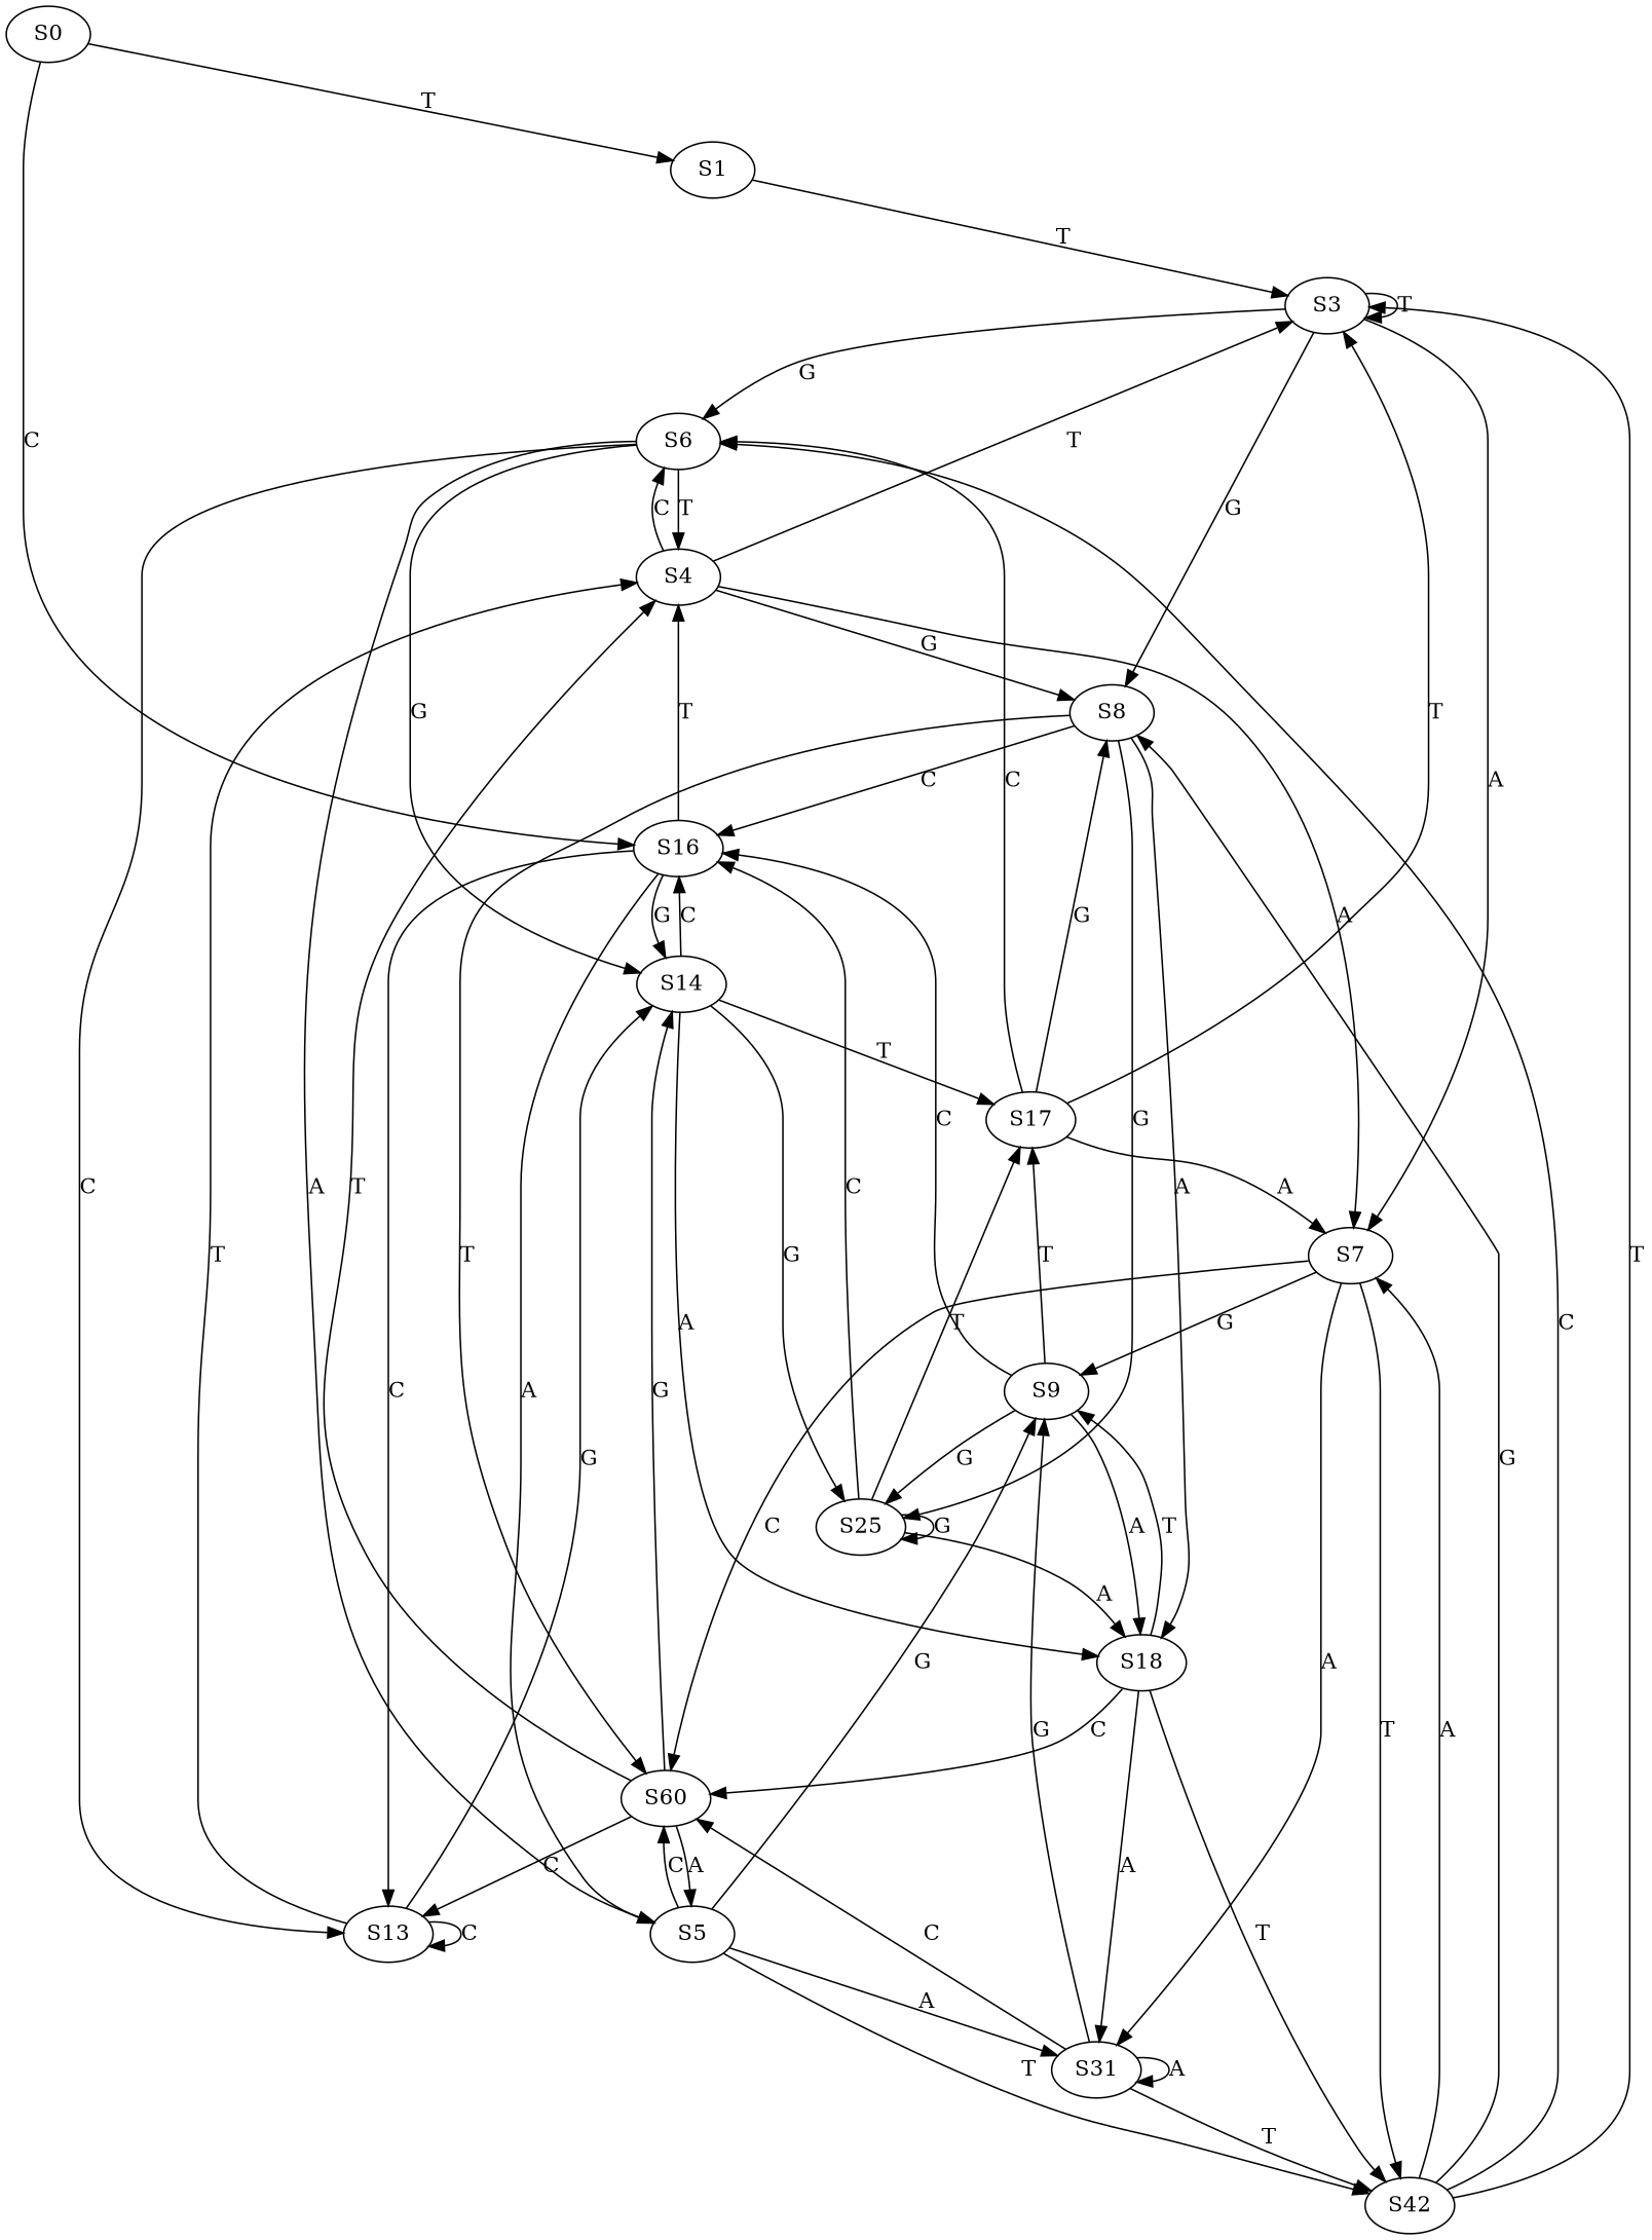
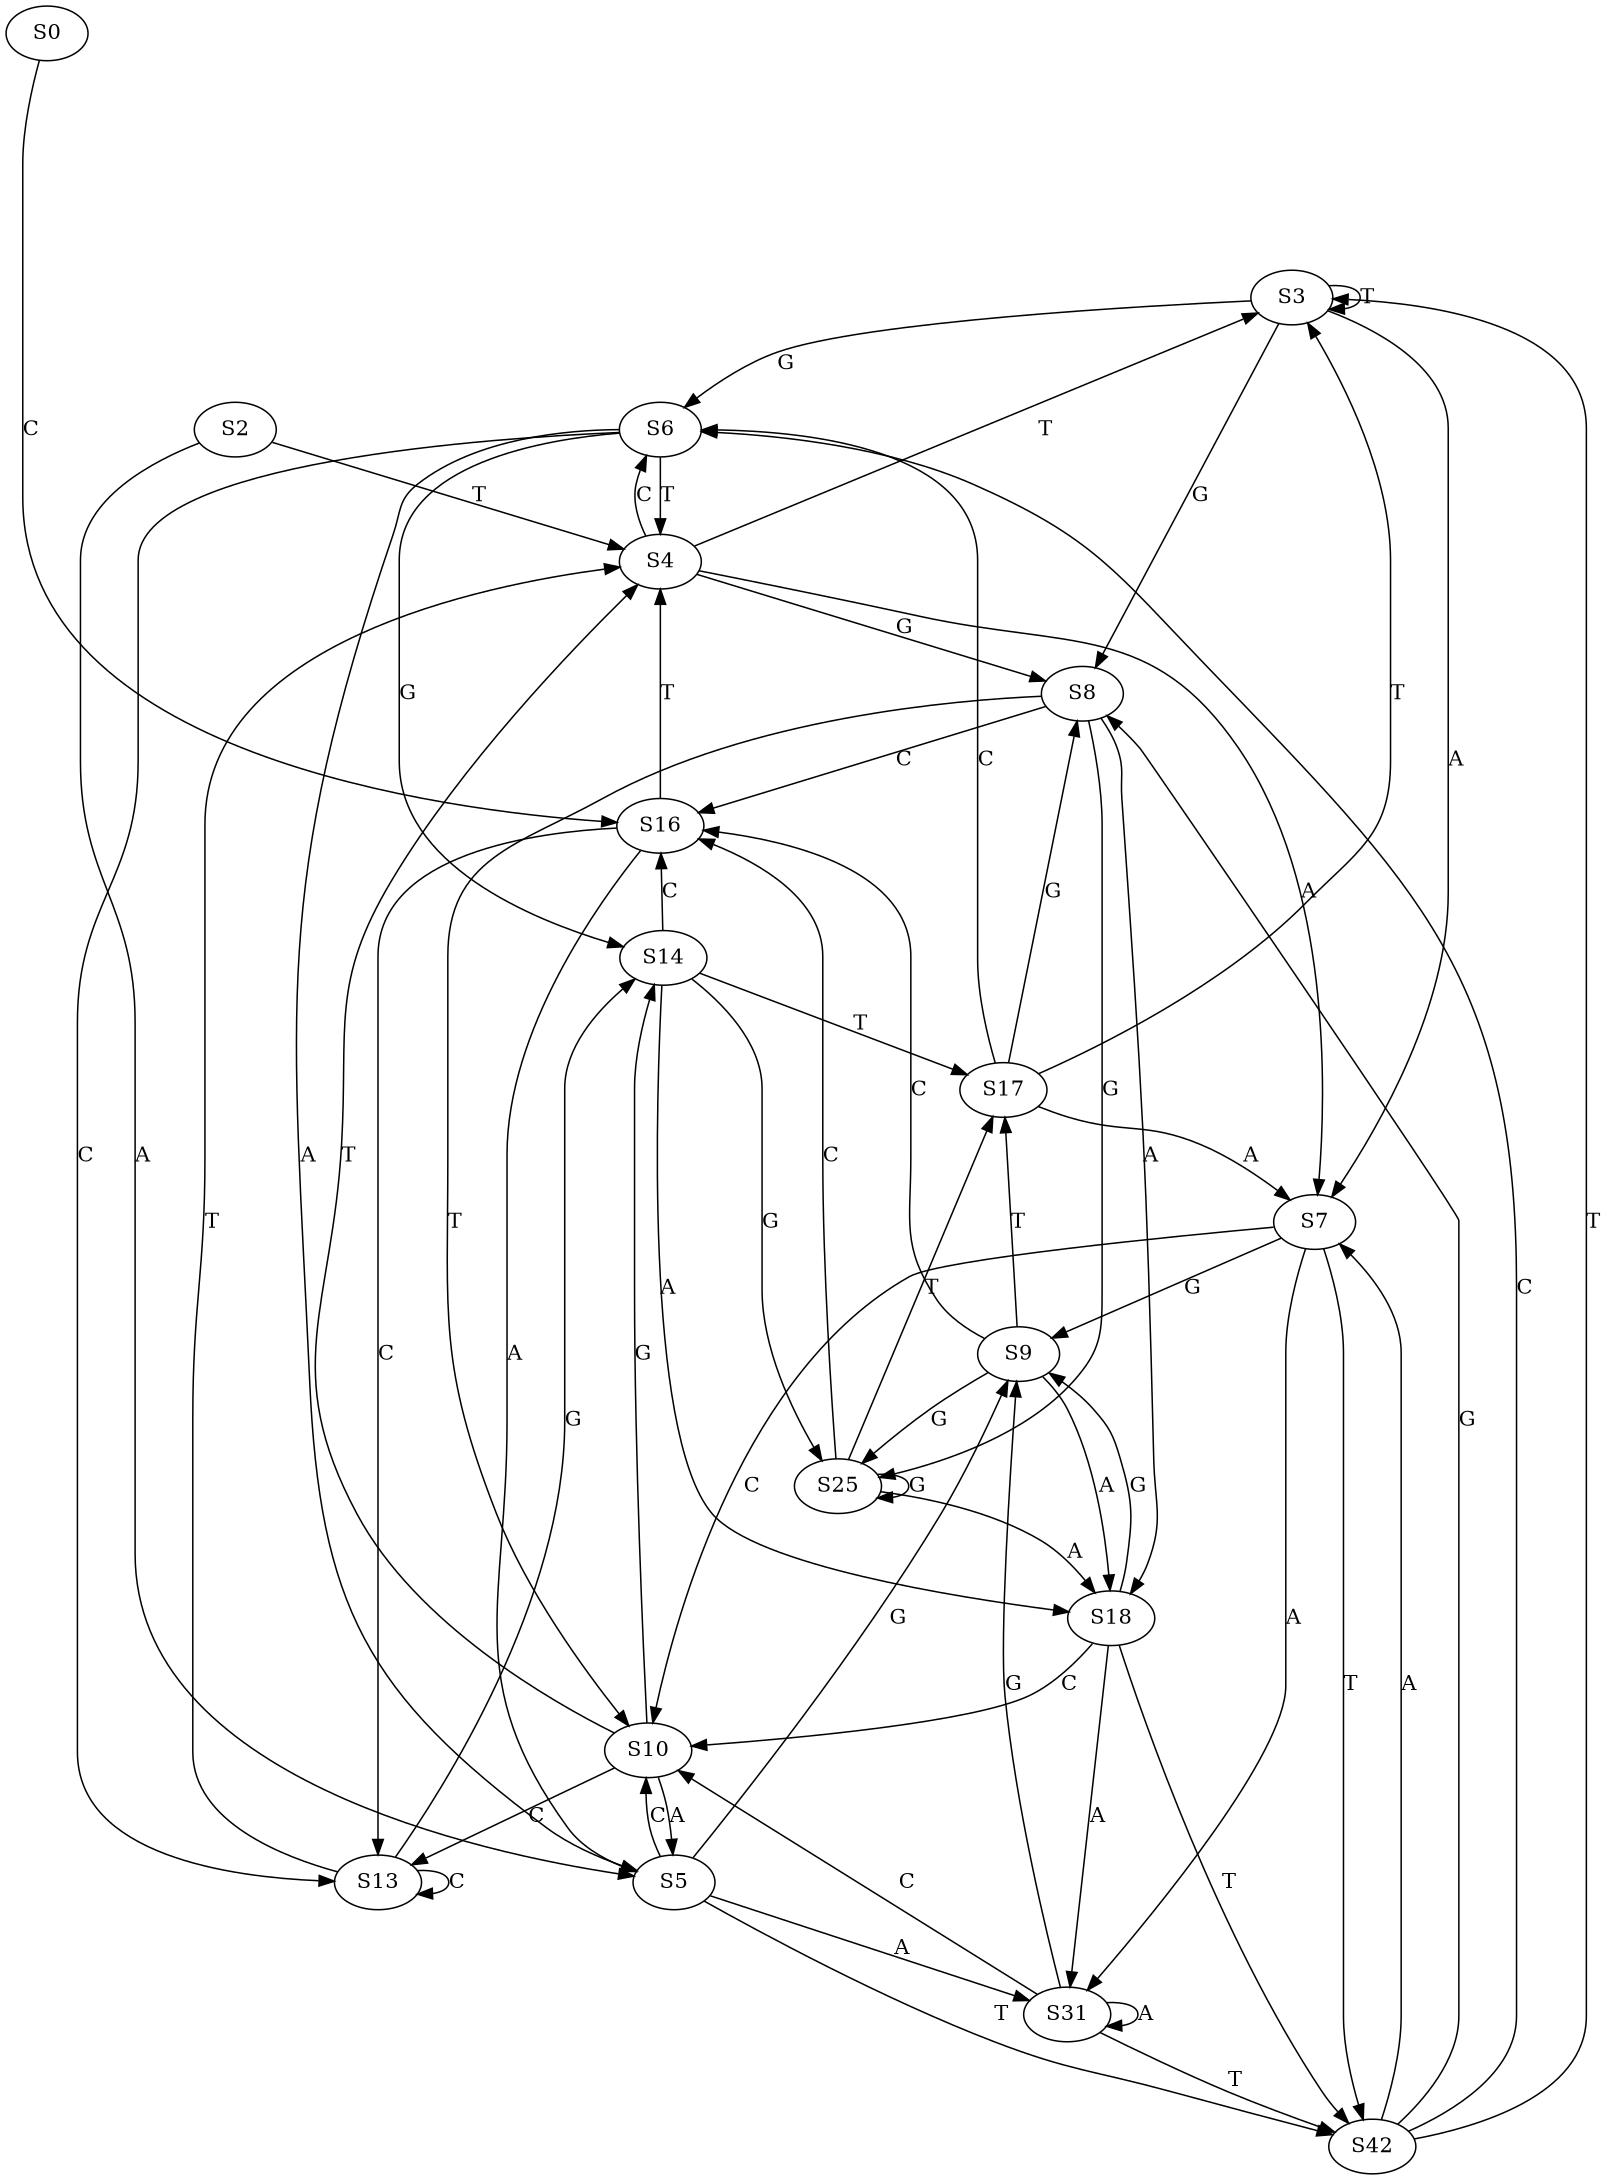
  strict digraph {
    S0
-   S1
    S16
    S3
+   S2
    S4
    S5
    S6
    S7
    S8
    S9
-   S10 [label=S60]
+   S10
    n13 [label=S31]
    n14 [label=S42]
    S13
    S14
    n17 [label=S25]
    S18
    S17
-   S0 -> S1 [label=T]
    S0 -> S16 [label=C]
-   S1 -> S3 [label=T]
    S16 -> S4 [label=T]
    S16 -> S5 [label=A]
    S16 -> S13 [label=C]
-   S16 -> S14 [label=G]
    S3 -> S3 [label=T]
    S3 -> S6 [label=G]
    S3 -> S7 [label=A]
    S3 -> S8 [label=G]
+   S2 -> S4 [label=T]
+   S2 -> S5 [label=A]
    S4 -> S3 [label=T]
    S4 -> S6 [label=C]
    S4 -> S7 [label=A]
    S4 -> S8 [label=G]
    S5 -> S9 [label=G]
    S5 -> S10 [label=C]
    S5 -> n13 [label=A]
    S5 -> n14 [label=T]
    S6 -> S4 [label=T]
    S6 -> S5 [label=A]
    S6 -> S13 [label=C]
    S6 -> S14 [label=G]
    S7 -> S9 [label=G]
    S7 -> S10 [label=C]
    S7 -> n13 [label=A]
    S7 -> n14 [label=T]
    S8 -> S16 [label=C]
    S8 -> S10 [label=T]
    S8 -> n17 [label=G]
    S8 -> S18 [label=A]
    S9 -> S16 [label=C]
    S9 -> n17 [label=G]
    S9 -> S18 [label=A]
    S9 -> S17 [label=T]
    S10 -> S4 [label=T]
    S10 -> S5 [label=A]
    S10 -> S13 [label=C]
    S10 -> S14 [label=G]
    n13 -> S9 [label=G]
    n13 -> S10 [label=C]
    n13 -> n13 [label=A]
    n13 -> n14 [label=T]
    n14 -> S3 [label=T]
    n14 -> S6 [label=C]
    n14 -> S7 [label=A]
    n14 -> S8 [label=G]
    S13 -> S4 [label=T]
    S13 -> S13 [label=C]
    S13 -> S14 [label=G]
    S14 -> S16 [label=C]
    S14 -> n17 [label=G]
    S14 -> S18 [label=A]
    S14 -> S17 [label=T]
    n17 -> S16 [label=C]
    n17 -> n17 [label=G]
    n17 -> S18 [label=A]
    n17 -> S17 [label=T]
-   S18 -> S9 [label=T]
+   S18 -> S9 [label=G]
    S18 -> S10 [label=C]
    S18 -> n13 [label=A]
    S18 -> n14 [label=T]
    S17 -> S3 [label=T]
    S17 -> S6 [label=C]
    S17 -> S7 [label=A]
    S17 -> S8 [label=G]
  }
